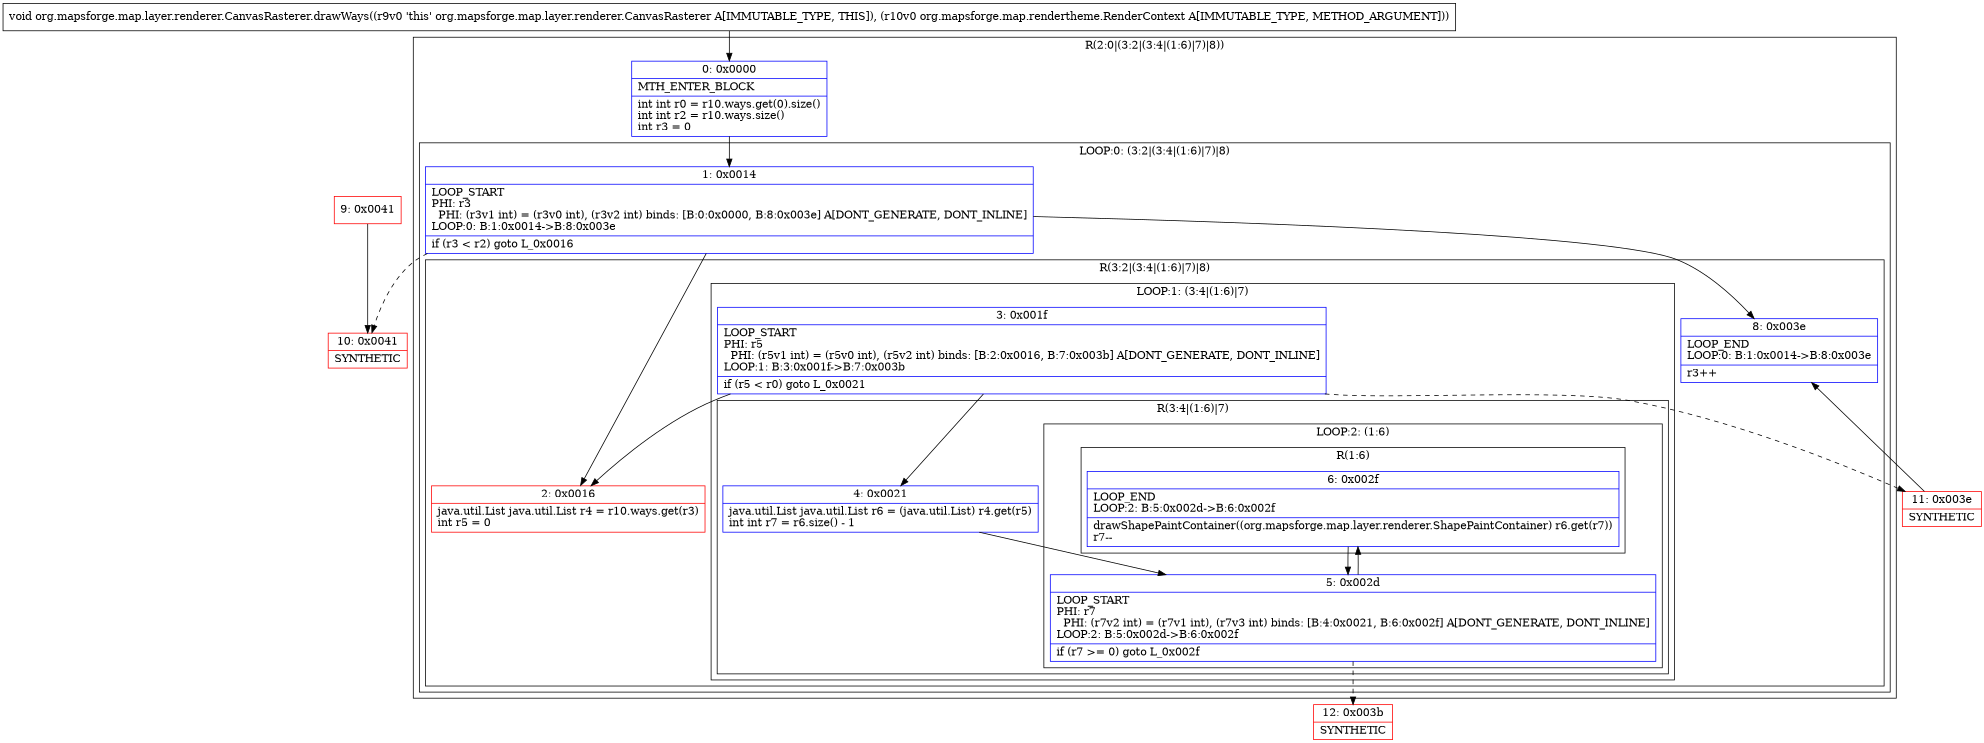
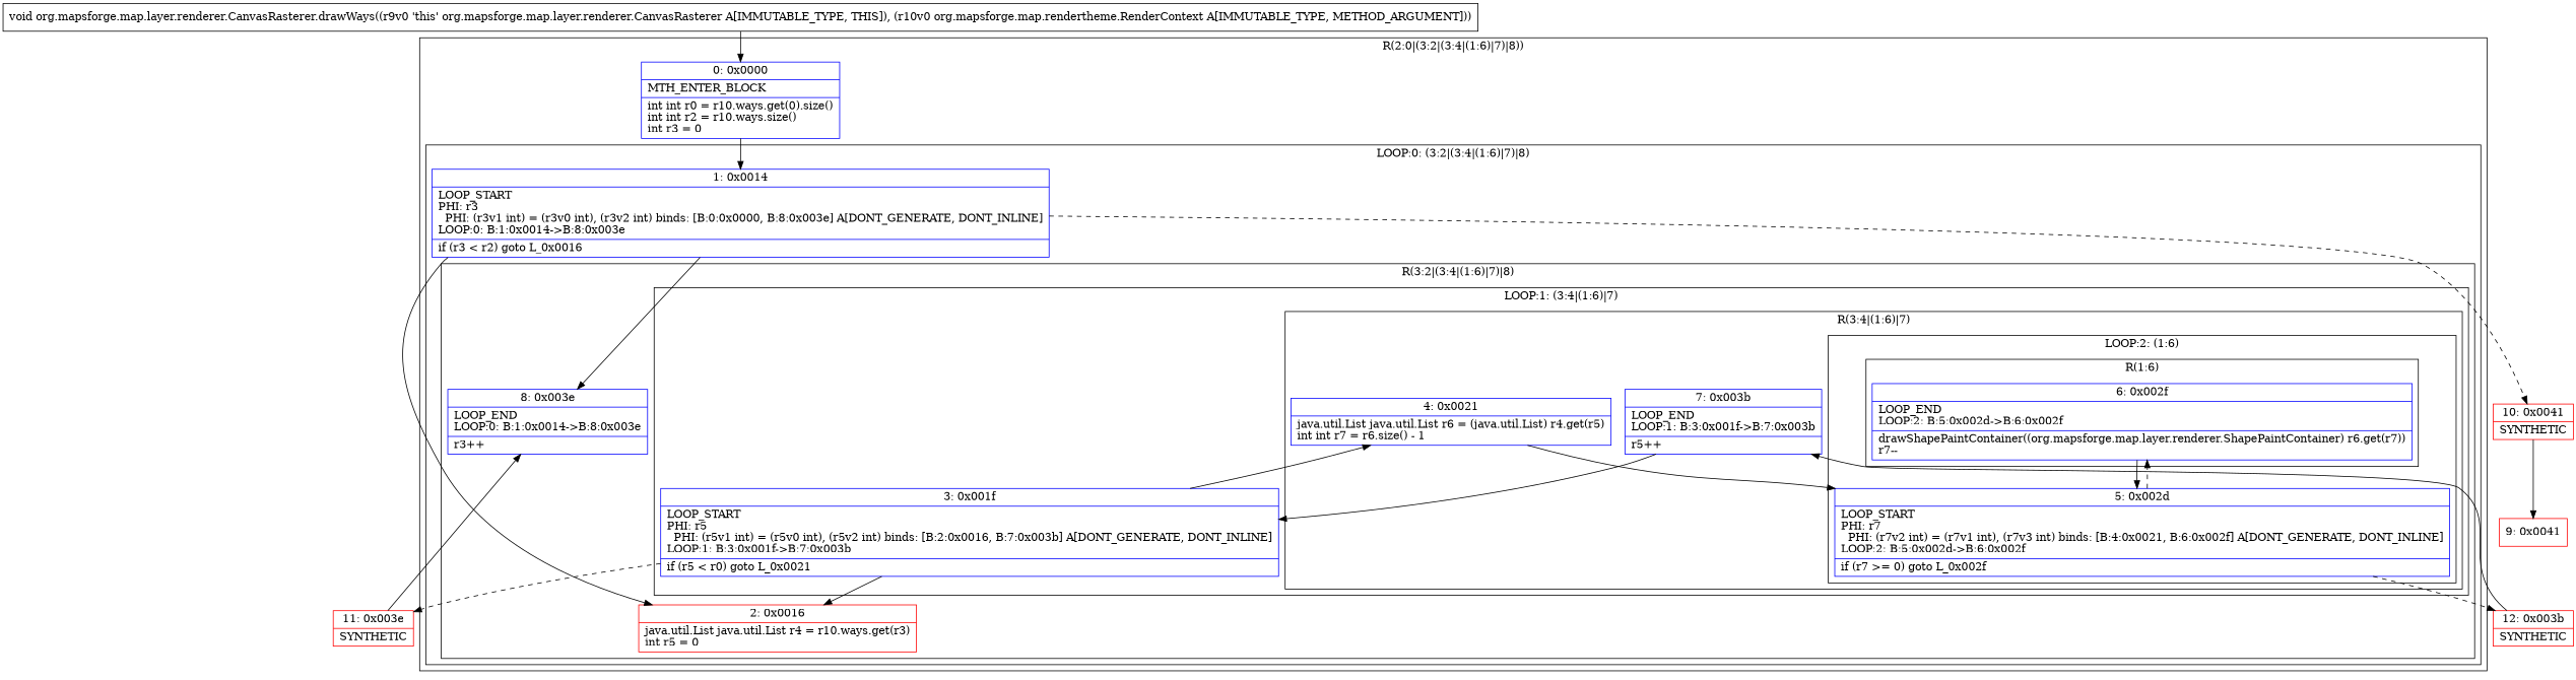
  digraph {
    node [color=blue shape=record]
    n1 [label="{6\:\ 0x002f|LOOP_END\lLOOP:2: B:5:0x002d\-\>B:6:0x002f\l|drawShapePaintContainer((org.mapsforge.map.layer.renderer.ShapePaintContainer) r6.get(r7))\lr7\-\-\l}"]
    n2 [label="{5\:\ 0x002d|LOOP_START\lPHI: r7 \l  PHI: (r7v2 int) = (r7v1 int), (r7v3 int) binds: [B:4:0x0021, B:6:0x002f] A[DONT_GENERATE, DONT_INLINE]\lLOOP:2: B:5:0x002d\-\>B:6:0x002f\l|if (r7 \>= 0) goto L_0x002f\l}"]
    n3 [label="{4\:\ 0x0021|java.util.List java.util.List r6 = (java.util.List) r4.get(r5)\lint int r7 = r6.size() \- 1\l}"]
+   n4 [label="{7\:\ 0x003b|LOOP_END\lLOOP:1: B:3:0x001f\-\>B:7:0x003b\l|r5++\l}"]
    n5 [label="{3\:\ 0x001f|LOOP_START\lPHI: r5 \l  PHI: (r5v1 int) = (r5v0 int), (r5v2 int) binds: [B:2:0x0016, B:7:0x003b] A[DONT_GENERATE, DONT_INLINE]\lLOOP:1: B:3:0x001f\-\>B:7:0x003b\l|if (r5 \< r0) goto L_0x0021\l}"]
    n6 [color=red label="{2\:\ 0x0016|java.util.List java.util.List r4 = r10.ways.get(r3)\lint r5 = 0\l}"]
    n7 [label="{8\:\ 0x003e|LOOP_END\lLOOP:0: B:1:0x0014\-\>B:8:0x003e\l|r3++\l}"]
    n8 [label="{1\:\ 0x0014|LOOP_START\lPHI: r3 \l  PHI: (r3v1 int) = (r3v0 int), (r3v2 int) binds: [B:0:0x0000, B:8:0x003e] A[DONT_GENERATE, DONT_INLINE]\lLOOP:0: B:1:0x0014\-\>B:8:0x003e\l|if (r3 \< r2) goto L_0x0016\l}"]
    n9 [label="{0\:\ 0x0000|MTH_ENTER_BLOCK\l|int int r0 = r10.ways.get(0).size()\lint int r2 = r10.ways.size()\lint r3 = 0\l}"]
    n10 [color=red label="{12\:\ 0x003b|SYNTHETIC\l}"]
    n11 [color=red label="{11\:\ 0x003e|SYNTHETIC\l}"]
    n12 [color=red label="{10\:\ 0x0041|SYNTHETIC\l}"]
    n13 [color=red label="{9\:\ 0x0041}"]
    n14 [label="{void org.mapsforge.map.layer.renderer.CanvasRasterer.drawWays((r9v0 'this' org.mapsforge.map.layer.renderer.CanvasRasterer A[IMMUTABLE_TYPE, THIS]), (r10v0 org.mapsforge.map.rendertheme.RenderContext A[IMMUTABLE_TYPE, METHOD_ARGUMENT])) }" color=""]
    subgraph cluster_1 {
      label="R(2:0|(3:2|(3:4|(1:6)|7)|8))"
      n9
      subgraph cluster_2 {
        label="LOOP:0: (3:2|(3:4|(1:6)|7)|8)"
        n8
        subgraph cluster_3 {
          label="R(3:2|(3:4|(1:6)|7)|8)"
          n6
          n7
          subgraph cluster_4 {
            label="LOOP:1: (3:4|(1:6)|7)"
            n5
            subgraph cluster_5 {
              label="R(3:4|(1:6)|7)"
              n3
+             n4
              subgraph cluster_6 {
                label="LOOP:2: (1:6)"
                n2
                subgraph cluster_7 {
                  label="R(1:6)"
                  n1
                }
              }
            }
          }
        }
      }
    }
    n1 -> n2
-   n2 -> n1
+   n2 -> n1 [style=dashed]
    n2 -> n10 [style=dashed]
    n3 -> n2
+   n4 -> n5
    n5 -> n3
    n5 -> n6
    n5 -> n11 [style=dashed]
    n8 -> n6
    n8 -> n7
    n8 -> n12 [style=dashed]
    n9 -> n8
+   n10 -> n4
    n11 -> n7
-   n13 -> n12
+   n12 -> n13
    n14 -> n9
  }
